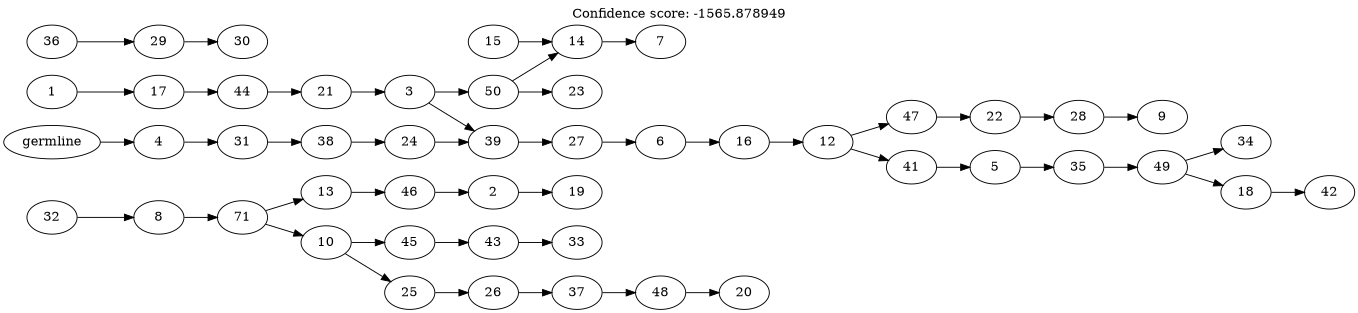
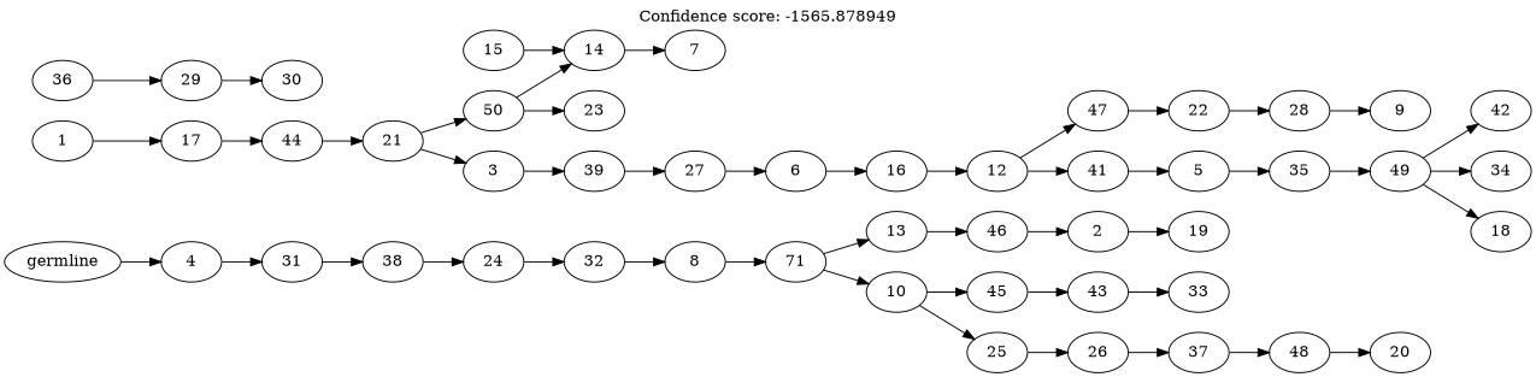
  digraph {
    label="Confidence score: -1565.878949"
    labelloc=t
    rankdir=LR
    n1 [label=2]
    n2 [label=19]
    n3 [label=46]
    n4 [label=13]
    n5 [label=28]
    n6 [label=9]
    n7 [label=22]
    n8 [label=47]
    n9 [label=12]
    n10 [label=41]
    n11 [label=16]
    n12 [label=6]
    n13 [label=27]
    n14 [label=39]
    n15 [label=42]
    n16 [label=34]
    n17 [label=18]
    n18 [label=49]
    n19 [label=35]
    n20 [label=5]
    n21 [label=7]
    n22 [label=14]
    n23 [label=15]
    n24 [label=50]
    n25 [label=23]
    n26 [label=3]
    n27 [label=21]
    n28 [label=44]
    n29 [label=17]
    n30 [label=1]
    n31 [label=33]
    n32 [label=43]
    n33 [label=45]
    n34 [label=29]
    n35 [label=30]
    n36 [label=36]
    n37 [label=20]
    n38 [label=48]
    n39 [label=37]
    n40 [label=26]
    n41 [label=25]
    n42 [label=10]
    n43 [label=71]
    n44 [label=8]
    n45 [label=32]
    n46 [label=24]
    n47 [label=38]
    n48 [label=31]
    n49 [label=4]
    n50 [label=germline]
    n1 -> n2
    n3 -> n1
    n4 -> n3
    n5 -> n6
    n7 -> n5
    n8 -> n7
    n9 -> n8
    n9 -> n10
    n10 -> n20
    n11 -> n9
    n12 -> n11
    n13 -> n12
    n14 -> n13
-   n17 -> n15
+   n18 -> n15
    n18 -> n16
    n18 -> n17
    n19 -> n18
    n20 -> n19
    n22 -> n21
    n23 -> n22
    n24 -> n22
    n24 -> n25
    n26 -> n14
-   n26 -> n24
+   n27 -> n24
    n27 -> n26
    n28 -> n27
    n29 -> n28
    n30 -> n29
    n32 -> n31
    n33 -> n32
    n34 -> n35
    n36 -> n34
    n38 -> n37
    n39 -> n38
    n40 -> n39
    n41 -> n40
    n42 -> n33
    n42 -> n41
    n43 -> n4
    n43 -> n42
    n44 -> n43
    n45 -> n44
-   n46 -> n14
+   n46 -> n45
    n47 -> n46
    n48 -> n47
    n49 -> n48
    n50 -> n49
  }
